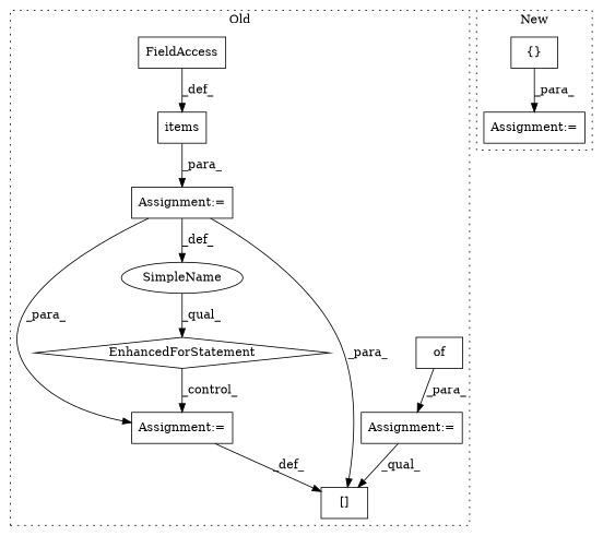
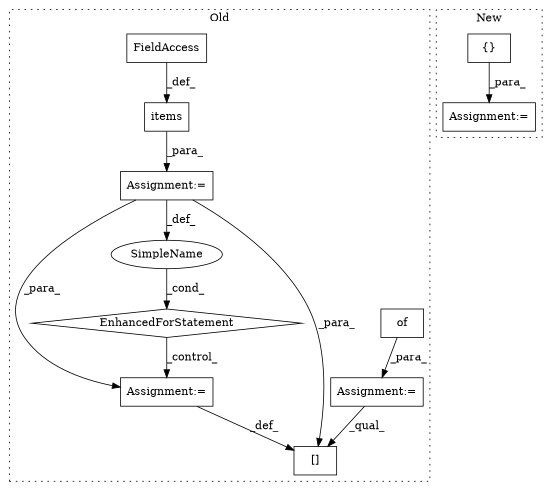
  digraph {
    node [a=7 l="71,2" s="10091,10199" shape=box]
    n1 [a=32 l=7 label=items s=10192]
    n2 [label="Assignment:="]
    n3 [a=70 label=EnhancedForStatement shape=diamond]
    n4 [l=1 label="Assignment:=" s=10256]
    n5 [a=42 l=4 label=SimpleName s=10166 shape=ellipse]
    n6 [a=2 l="14,1" label="[]" s="10385,10402"]
    n7 [a=32 l=4 label=of s=10079]
    n8 [l=1 label="Assignment:=" s=10074]
    n9 [a=22 l=18 label=FieldAccess s=10173]
    n10 [a=4 l="1,1" label="{}" s="7391,7406"]
    n11 [l="53,2" label="Assignment:=" s="7452,7529"]
    subgraph cluster_1 {
      label=Old
      style=dotted
      n1
      n2
      n3
      n4
      n5
      n6
      n7
      n8
      n9
    }
    subgraph cluster_2 {
      label=New
      style=dotted
      n10
      n11
    }
    n1 -> n2 [label=_para_]
    n2 -> n4 [label=_para_]
    n2 -> n5 [label=_def_]
    n2 -> n6 [label=_para_]
    n3 -> n4 [label=_control_]
    n4 -> n6 [label=_def_]
-   n5 -> n3 [label=_qual_]
+   n5 -> n3 [label=_cond_]
    n7 -> n8 [label=_para_]
    n8 -> n6 [label=_qual_]
    n9 -> n1 [label=_def_]
    n10 -> n11 [label=_para_]
  }
